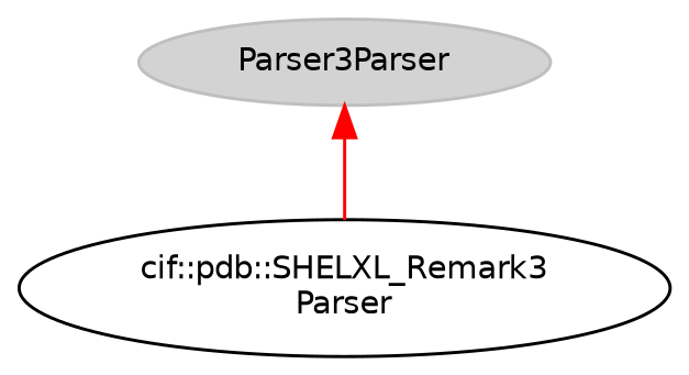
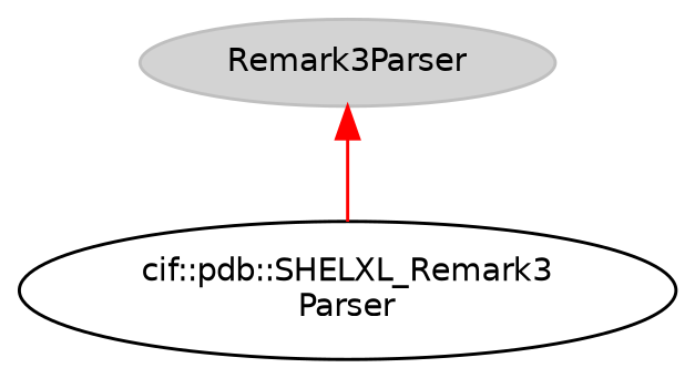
  digraph {
    node [fontname=Helvetica fontsize=10 shape=ellipse style=filled]
    n1 [color=black fillcolor=white fontcolor=black height=0.2 label="cif::pdb::SHELXL_Remark3\lParser" width=0.4]
-   n2 [color=grey75 fillcolor=lightgrey height=0.2 label=Parser3Parser width=0.4]
+   n2 [color=grey75 fillcolor=lightgrey height=0.2 label=Remark3Parser width=0.4]
    n2 -> n1 [color=red dir=back fontname=Helvetica fontsize=10 labelfontname=Helvetica labelfontsize=10 style=solid]
  }
